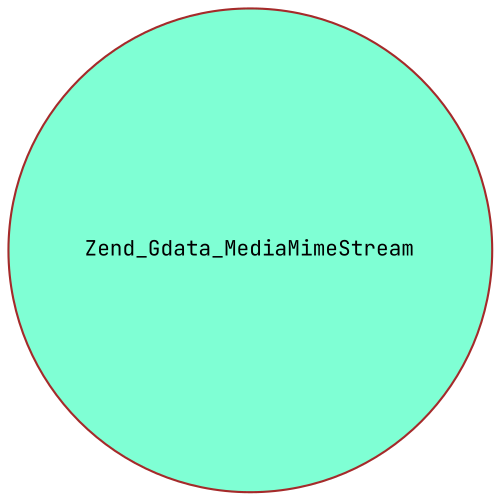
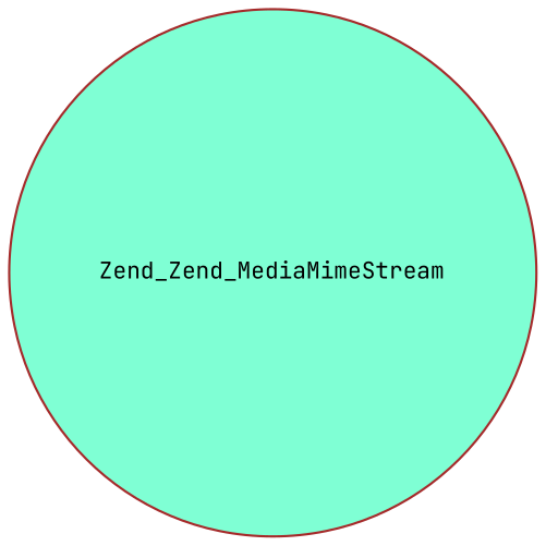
  digraph {
    rankdir=LR
    fontname="JetBrains Mono"
-   n1 [color=brown fillcolor=aquamarine fontname="JetBrains Mono" fontsize=10 height=0.2 label=Zend_Gdata_MediaMimeStream shape=circle style=filled width=0.4]
+   n1 [color=brown fillcolor=aquamarine fontname="JetBrains Mono" fontsize=10 height=0.2 label=Zend_Zend_MediaMimeStream shape=circle style=filled width=0.4]
  }
